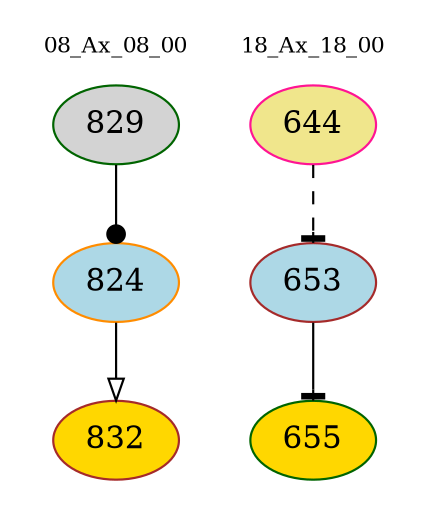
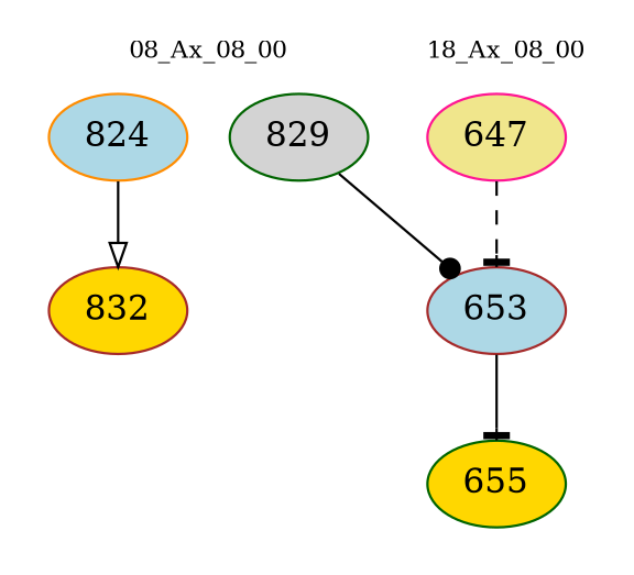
  digraph {
    node [color=darkgreen fillcolor=lightblue style=filled]
    edge [arrowhead=tee color=black style=solid]
    n1 [fillcolor=lightgrey label=829]
    n2 [color=darkorange label=824]
    n3 [color=brown fillcolor=gold label=832]
-   n4 [color=deeppink fillcolor=khaki label=644]
+   n4 [color=deeppink fillcolor=khaki label=647]
    n5 [color=brown label=653]
    n6 [fillcolor=gold label=655]
    subgraph cluster_1 {
      color=white
      fontsize=10
      label="08_Ax_08_00"
      n1
      n2
      n3
    }
    subgraph cluster_2 {
      color=white
      fontsize=10
-     label="18_Ax_18_00"
+     label="18_Ax_08_00"
      n4
      n5
      n6
    }
-   n1 -> n2 [arrowhead=dot]
+   n1 -> n5 [arrowhead=dot]
    n2 -> n3 [arrowhead=onormal]
    n4 -> n5 [style=dashed]
    n5 -> n6
  }
